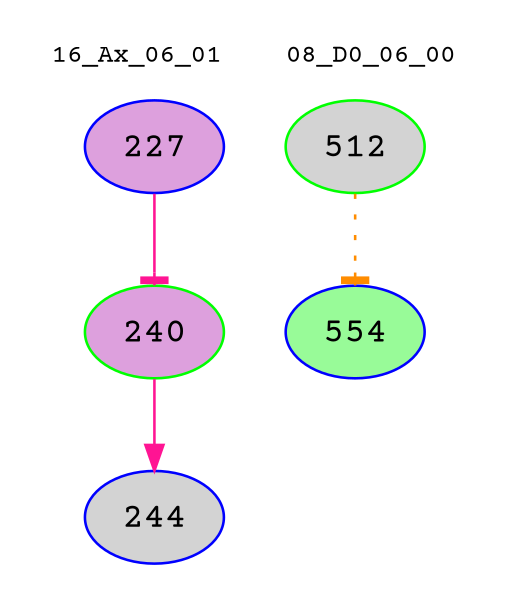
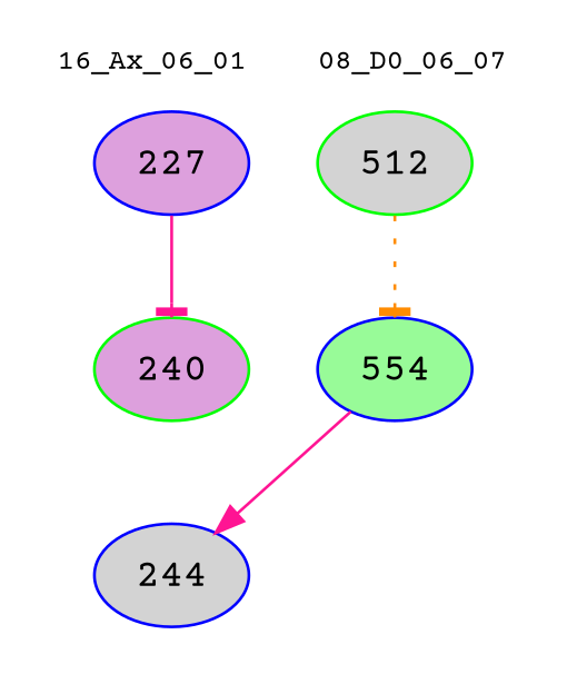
  digraph {
    fontname="Courier Prime"
    node [color=blue fillcolor=plum fontname="Courier Prime" style=filled]
    edge [arrowhead=tee color=deeppink fontname="Courier Prime" style=solid]
    n1 [label=227]
    n2 [color=green label=240]
    n3 [fillcolor=lightgrey label=244]
    n4 [color=green fillcolor=lightgrey label=512]
    n5 [fillcolor=palegreen label=554]
    subgraph cluster_1 {
      color=white
      fontsize=10
      label="16_Ax_06_01"
      n1
      n2
      n3
    }
    subgraph cluster_2 {
      color=white
      fontsize=10
-     label="08_D0_06_00"
+     label="08_D0_06_07"
      n4
      n5
    }
    n1 -> n2
-   n2 -> n3 [arrowhead=normal]
+   n5 -> n3 [arrowhead=normal]
    n4 -> n5 [color=darkorange style=dotted]
  }
